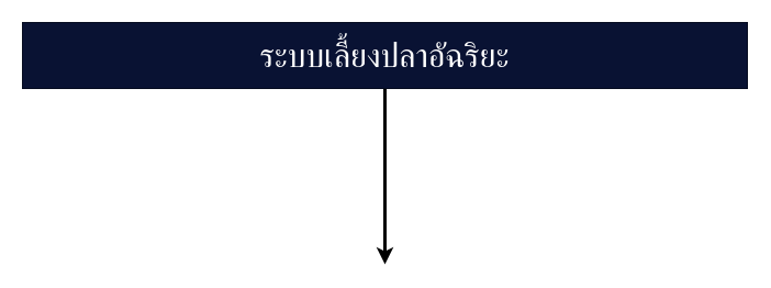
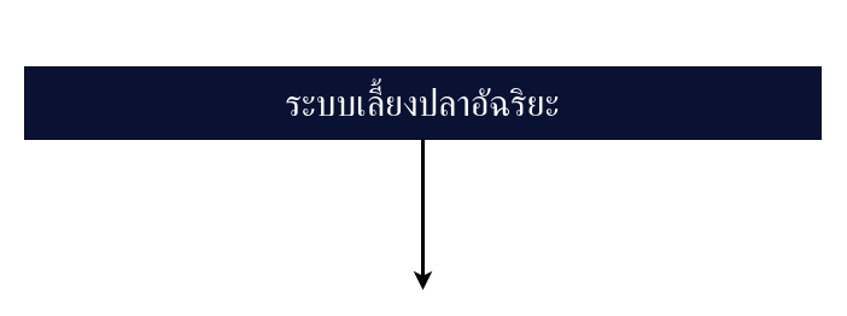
  <mxCell id="0" />
  <mxCell id="1" parent="0" />
  <mxCell id="2" style="edgeStyle=orthogonalEdgeStyle;rounded=0;orthogonalLoop=1;jettySize=auto;html=1;fontSize=30;spacing=3;strokeWidth=3;" edge="1" parent="1" source="3"><mxGeometry relative="1" as="geometry"><mxPoint x="350" y="240" as="targetPoint" /></mxGeometry></mxCell>
- <mxCell id="3" value="&lt;font style=&quot;font-size: 30px;&quot; color=&quot;#ffffff&quot;&gt;ระบบเลี้ยงปลาอัฉริยะ&lt;/font&gt;" style="rounded=0;whiteSpace=wrap;html=1;fillColor=#091233;strokeColor=#050B1F;fillStyle=auto;gradientColor=none;" vertex="1" parent="1"><mxGeometry x="20" y="20" width="660" height="60" as="geometry" /></mxCell>
+ <mxCell id="3" value="&lt;font style=&quot;font-size: 30px;&quot; color=&quot;#ffffff&quot;&gt;ระบบเลี้ยงปลาอัฉริยะ&lt;/font&gt;" style="rounded=0;whiteSpace=wrap;html=1;fillColor=#091233;strokeColor=#050B1F;fillStyle=auto;gradientColor=none;" vertex="1" parent="1"><mxGeometry x="20" y="55" width="660" height="60" as="geometry" /></mxCell>
